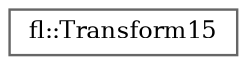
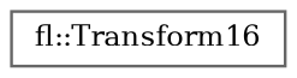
  digraph {
    rankdir=LR
    fontname="DejaVu Serif"
-   n1 [color=grey40 fillcolor=white fontname="DejaVu Serif" fontsize=10 height=0.2 label="fl::Transform15" shape=box style=filled width=0.4]
+   n1 [color=grey40 fillcolor=white fontname="DejaVu Serif" fontsize=10 height=0.2 label="fl::Transform16" shape=box style=filled width=0.4]
  }
